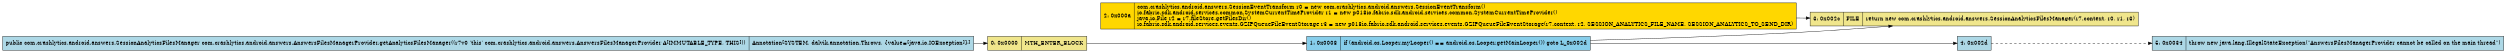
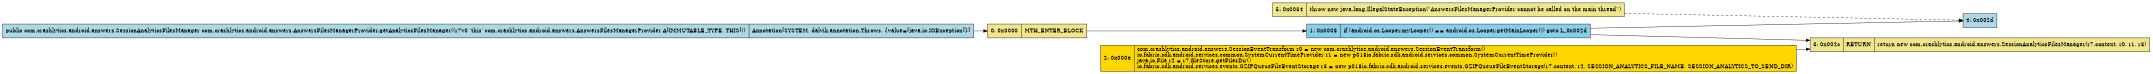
  digraph {
    rankdir=LR
    node [fillcolor=khaki shape=record style=filled]
    edge [style=solid]
    n1 [label="{0\:\ 0x0000|MTH_ENTER_BLOCK\l}"]
    n2 [fillcolor=skyblue label="{1\:\ 0x0008|if (android.os.Looper.myLooper() == android.os.Looper.getMainLooper()) goto L_0x002d\l}"]
    n3 [fillcolor=lightblue label="{4\:\ 0x002d}"]
-   n4 [label="{3\:\ 0x002c|FILE\l|return new com.crashlytics.android.answers.SessionAnalyticsFilesManager(r7.context, r0, r1, r3)\l}"]
+   n4 [label="{3\:\ 0x002c|RETURN\l|return new com.crashlytics.android.answers.SessionAnalyticsFilesManager(r7.context, r0, r1, r3)\l}"]
    n5 [fillcolor=gold label="{2\:\ 0x000a|com.crashlytics.android.answers.SessionEventTransform r0 = new com.crashlytics.android.answers.SessionEventTransform()\lio.fabric.sdk.android.services.common.SystemCurrentTimeProvider r1 = new p018io.fabric.sdk.android.services.common.SystemCurrentTimeProvider()\ljava.io.File r2 = r7.fileStore.getFilesDir()\lio.fabric.sdk.android.services.events.GZIPQueueFileEventStorage r3 = new p018io.fabric.sdk.android.services.events.GZIPQueueFileEventStorage(r7.context, r2, SESSION_ANALYTICS_FILE_NAME, SESSION_ANALYTICS_TO_SEND_DIR)\l}"]
-   n6 [fillcolor=lightblue label="{5\:\ 0x0034|throw new java.lang.IllegalStateException(\"AnswersFilesManagerProvider cannot be called on the main thread\")\l}"]
+   n6 [label="{5\:\ 0x0034|throw new java.lang.IllegalStateException(\"AnswersFilesManagerProvider cannot be called on the main thread\")\l}"]
    n7 [fillcolor=lightblue label="{public com.crashlytics.android.answers.SessionAnalyticsFilesManager com.crashlytics.android.answers.AnswersFilesManagerProvider.getAnalyticsFilesManager((r7v0 'this' com.crashlytics.android.answers.AnswersFilesManagerProvider A[IMMUTABLE_TYPE, THIS]))  | Annotation[SYSTEM, dalvik.annotation.Throws, \{value=[java.io.IOException]\}]\l}"]
    n1 -> n2
    n2 -> n3
    n2 -> n4
-   n3 -> n6 [style=dashed]
+   n6 -> n3 [style=dashed]
    n5 -> n4
    n7 -> n1
  }
